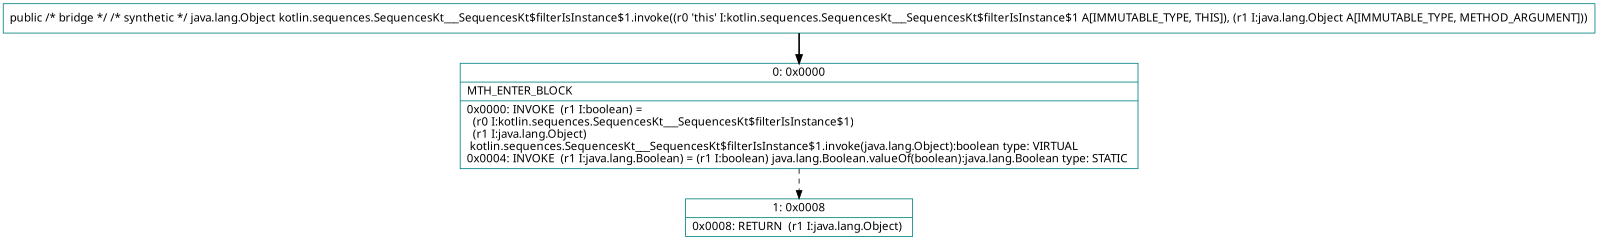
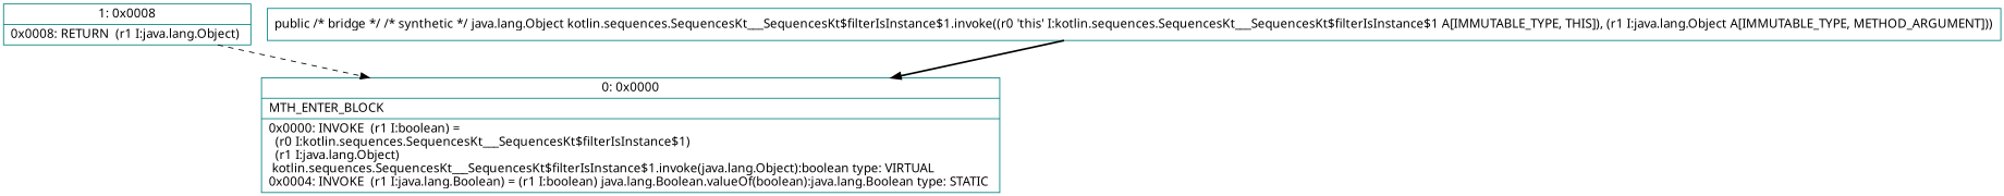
  digraph {
    fontname="Noto Sans"
    node [shape=record color=teal fontname="Noto Sans"]
    edge [fontname="Noto Sans"]
    n1 [label="{0\:\ 0x0000|MTH_ENTER_BLOCK\l|0x0000: INVOKE  (r1 I:boolean) = \l  (r0 I:kotlin.sequences.SequencesKt___SequencesKt$filterIsInstance$1)\l  (r1 I:java.lang.Object)\l kotlin.sequences.SequencesKt___SequencesKt$filterIsInstance$1.invoke(java.lang.Object):boolean type: VIRTUAL \l0x0004: INVOKE  (r1 I:java.lang.Boolean) = (r1 I:boolean) java.lang.Boolean.valueOf(boolean):java.lang.Boolean type: STATIC \l}"]
    n2 [label="{1\:\ 0x0008|0x0008: RETURN  (r1 I:java.lang.Object) \l}"]
    n3 [label="{public \/* bridge *\/ \/* synthetic *\/ java.lang.Object kotlin.sequences.SequencesKt___SequencesKt$filterIsInstance$1.invoke((r0 'this' I:kotlin.sequences.SequencesKt___SequencesKt$filterIsInstance$1 A[IMMUTABLE_TYPE, THIS]), (r1 I:java.lang.Object A[IMMUTABLE_TYPE, METHOD_ARGUMENT])) }"]
-   n1 -> n2 [style=dashed]
+   n2 -> n1 [style=dashed]
    n3 -> n1 [style=bold]
  }
